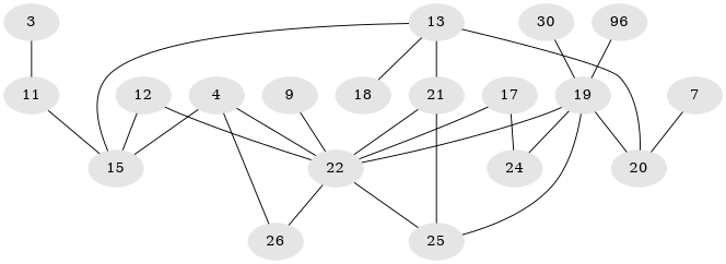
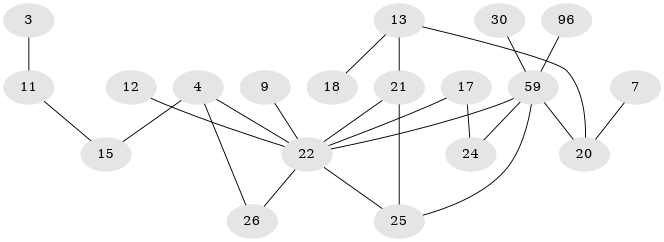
  graph {
    node [color=gray90 style=filled]
    edge [weight=1.0]
    3
    11
    15
    4
    22
    26
    25
-   19
+   19 [label=59]
    20
    24
    7
    9
    n13 [label=30]
    12
    17
    13
    18
    21
    n19 [label=96]
    3 -- 11
    11 -- 15 [weight=2.0]
    4 -- 15
    4 -- 22
    4 -- 26
    22 -- 26
    22 -- 25
    19 -- 22 [weight=2.0]
    19 -- 25
    19 -- 20 [weight=2.0]
    19 -- 24
    7 -- 20
    9 -- 22
    n13 -- 19
-   12 -- 15 [weight=2.0]
    12 -- 22 [weight=2.0]
    17 -- 22
    17 -- 24
-   13 -- 15
    13 -- 20 [weight=2.0]
    13 -- 18
    13 -- 21
    21 -- 22
    21 -- 25
    n19 -- 19
  }
